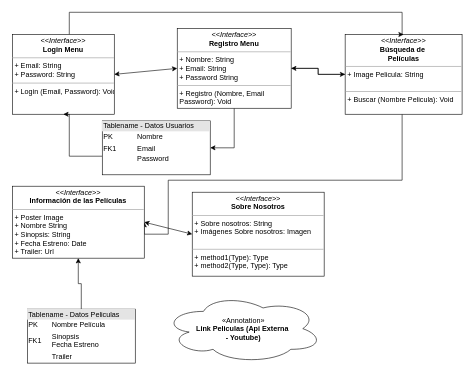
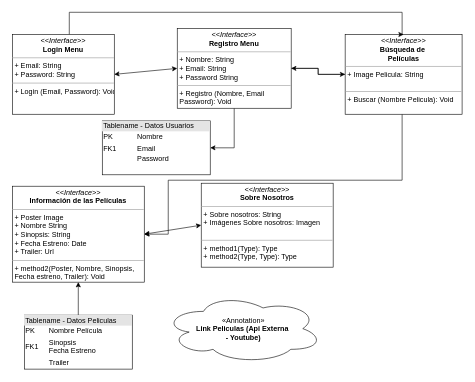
  <mxCell id="0" />
  <mxCell id="1" parent="0" />
  <mxCell id="2" value="" style="edgeStyle=orthogonalEdgeStyle;rounded=0;orthogonalLoop=1;jettySize=auto;html=1;entryX=1;entryY=0.5;entryDx=0;entryDy=0;" parent="1" source="4" target="10" edge="1"><mxGeometry relative="1" as="geometry"><Array as="points"><mxPoint x="670" y="300" /><mxPoint x="280" y="300" /><mxPoint x="280" y="390" /></Array></mxGeometry></mxCell>
  <mxCell id="3" style="edgeStyle=orthogonalEdgeStyle;rounded=0;orthogonalLoop=1;jettySize=auto;html=1;entryX=1;entryY=0.5;entryDx=0;entryDy=0;" parent="1" source="4" target="7" edge="1"><mxGeometry relative="1" as="geometry" /></mxCell>
  <mxCell id="4" value="&lt;p style=&quot;margin: 0px ; margin-top: 4px ; text-align: center&quot;&gt;&lt;i&gt;&amp;lt;&amp;lt;Interface&amp;gt;&amp;gt;&lt;/i&gt;&lt;br&gt;&lt;b&gt;Búsqueda&amp;nbsp;de&amp;nbsp;&lt;/b&gt;&lt;/p&gt;&lt;div style=&quot;text-align: center&quot;&gt;&lt;span&gt;&lt;b&gt;Películas&lt;/b&gt;&lt;/span&gt;&lt;/div&gt;&lt;hr size=&quot;1&quot;&gt;&lt;p style=&quot;margin: 0px ; margin-left: 4px&quot;&gt;+ Image Pelicula: String&lt;br&gt;&lt;br&gt;&lt;/p&gt;&lt;hr size=&quot;1&quot;&gt;&lt;p style=&quot;margin: 0px ; margin-left: 4px&quot;&gt;+ Buscar (Nombre Pelicula): Void&lt;br&gt;&lt;br&gt;&lt;/p&gt;" style="verticalAlign=top;align=left;overflow=fill;fontSize=12;fontFamily=Helvetica;html=1;rounded=0;shadow=0;comic=0;labelBackgroundColor=none;strokeWidth=1" parent="1" vertex="1"><mxGeometry x="575" y="57" width="195" height="133" as="geometry" /></mxCell>
  <mxCell id="5" style="edgeStyle=orthogonalEdgeStyle;rounded=0;orthogonalLoop=1;jettySize=auto;html=1;entryX=1;entryY=0.5;entryDx=0;entryDy=0;" parent="1" source="7" target="17" edge="1"><mxGeometry relative="1" as="geometry" /></mxCell>
  <mxCell id="6" style="edgeStyle=orthogonalEdgeStyle;rounded=0;orthogonalLoop=1;jettySize=auto;html=1;" parent="1" source="7" target="4" edge="1"><mxGeometry relative="1" as="geometry" /></mxCell>
  <mxCell id="7" value="&lt;p style=&quot;margin: 0px ; margin-top: 4px ; text-align: center&quot;&gt;&lt;i&gt;&amp;lt;&amp;lt;Interface&amp;gt;&amp;gt;&lt;/i&gt;&lt;br&gt;&lt;b&gt;Registro Menu&lt;/b&gt;&lt;/p&gt;&lt;hr size=&quot;1&quot;&gt;&lt;p style=&quot;margin: 0px ; margin-left: 4px&quot;&gt;+ Nombre: String&lt;br&gt;+ Email: String&lt;/p&gt;&lt;p style=&quot;margin: 0px ; margin-left: 4px&quot;&gt;+ Password String&lt;/p&gt;&lt;hr size=&quot;1&quot;&gt;&lt;p style=&quot;margin: 0px ; margin-left: 4px&quot;&gt;+ Registro (Nombre, Email&lt;/p&gt;&lt;p style=&quot;margin: 0px ; margin-left: 4px&quot;&gt;Password): Void&lt;br&gt;&lt;br&gt;&lt;/p&gt;" style="verticalAlign=top;align=left;overflow=fill;fontSize=12;fontFamily=Helvetica;html=1;rounded=0;shadow=0;comic=0;labelBackgroundColor=none;strokeWidth=1" parent="1" vertex="1"><mxGeometry x="295" y="47" width="190" height="133" as="geometry" /></mxCell>
  <mxCell id="8" style="edgeStyle=orthogonalEdgeStyle;rounded=0;orthogonalLoop=1;jettySize=auto;html=1;entryX=0.5;entryY=0;entryDx=0;entryDy=0;" parent="1" source="9" target="4" edge="1"><mxGeometry relative="1" as="geometry"><Array as="points"><mxPoint x="115" y="20" /><mxPoint x="670" y="20" /></Array></mxGeometry></mxCell>
  <mxCell id="9" value="&lt;p style=&quot;margin: 0px ; margin-top: 4px ; text-align: center&quot;&gt;&lt;i&gt;&amp;lt;&amp;lt;Interface&amp;gt;&amp;gt;&lt;/i&gt;&lt;br&gt;&lt;b&gt;Login Menu&lt;/b&gt;&lt;/p&gt;&lt;hr size=&quot;1&quot;&gt;&lt;p style=&quot;margin: 0px ; margin-left: 4px&quot;&gt;+ Email: String&lt;br&gt;+ Password: String&lt;/p&gt;&lt;hr size=&quot;1&quot;&gt;&lt;p style=&quot;margin: 0px ; margin-left: 4px&quot;&gt;+ Login (Email, Password): Void&lt;br&gt;&lt;br&gt;&lt;/p&gt;" style="verticalAlign=top;align=left;overflow=fill;fontSize=12;fontFamily=Helvetica;html=1;rounded=0;shadow=0;comic=0;labelBackgroundColor=none;strokeWidth=1" parent="1" vertex="1"><mxGeometry x="20" y="57" width="170" height="133" as="geometry" /></mxCell>
- <mxCell id="10" value="&lt;p style=&quot;margin: 0px ; margin-top: 4px ; text-align: center&quot;&gt;&lt;i&gt;&amp;lt;&amp;lt;Interface&amp;gt;&amp;gt;&lt;/i&gt;&lt;br&gt;&lt;b&gt;Información&amp;nbsp;de las&amp;nbsp;Películas&lt;/b&gt;&lt;span style=&quot;font-weight: bold&quot;&gt;&#09;&lt;/span&gt;&lt;/p&gt;&lt;hr size=&quot;1&quot;&gt;&lt;p style=&quot;margin: 0px ; margin-left: 4px&quot;&gt;+ Poster Image&lt;br&gt;&lt;/p&gt;&lt;p style=&quot;margin: 0px ; margin-left: 4px&quot;&gt;+ Nombre String&lt;br&gt;+ Sinopsis: String&lt;/p&gt;&lt;p style=&quot;margin: 0px ; margin-left: 4px&quot;&gt;+ Fecha Estreno: Date&lt;/p&gt;&lt;p style=&quot;margin: 0px 0px 0px 4px&quot;&gt;+ Trailer: Url&lt;/p&gt;&lt;hr size=&quot;1&quot;&gt;&lt;p style=&quot;margin: 0px ; margin-left: 4px&quot;&gt;+ method2(Poster, Nombre, Sinopsis,&lt;/p&gt;&lt;p style=&quot;margin: 0px ; margin-left: 4px&quot;&gt;Fecha estreno, Trailer): Void&lt;/p&gt;" style="verticalAlign=top;align=left;overflow=fill;fontSize=12;fontFamily=Helvetica;html=1;rounded=0;shadow=0;comic=0;labelBackgroundColor=none;strokeWidth=1" parent="1" vertex="1"><mxGeometry x="20" y="310" width="220" height="120" as="geometry" /></mxCell>
- <mxCell id="11" value="&lt;p style=&quot;margin: 0px ; margin-top: 4px ; text-align: center&quot;&gt;&lt;i&gt;&amp;lt;&amp;lt;Interface&amp;gt;&amp;gt;&lt;/i&gt;&lt;br&gt;&lt;b&gt;Sobre Nosotros&lt;/b&gt;&lt;/p&gt;&lt;hr size=&quot;1&quot;&gt;&lt;p style=&quot;margin: 0px ; margin-left: 4px&quot;&gt;+ Sobre nosotros: String&lt;/p&gt;&lt;p style=&quot;margin: 0px ; margin-left: 4px&quot;&gt;+ Imágenes Sobre nosotros: Imagen&lt;br&gt;&lt;/p&gt;&lt;br&gt;&lt;hr size=&quot;1&quot;&gt;&lt;p style=&quot;margin: 0px ; margin-left: 4px&quot;&gt;+ method1(Type): Type&lt;br&gt;+ method2(Type, Type): Type&lt;/p&gt;" style="verticalAlign=top;align=left;overflow=fill;fontSize=12;fontFamily=Helvetica;html=1;rounded=0;shadow=0;comic=0;labelBackgroundColor=none;strokeWidth=1" parent="1" vertex="1"><mxGeometry x="320" y="320" width="220" height="140" as="geometry" /></mxCell>
+ <mxCell id="10" value="&lt;p style=&quot;margin: 0px ; margin-top: 4px ; text-align: center&quot;&gt;&lt;i&gt;&amp;lt;&amp;lt;Interface&amp;gt;&amp;gt;&lt;/i&gt;&lt;br&gt;&lt;b&gt;Información&amp;nbsp;de las&amp;nbsp;Películas&lt;/b&gt;&lt;span style=&quot;font-weight: bold&quot;&gt;&#09;&lt;/span&gt;&lt;/p&gt;&lt;hr size=&quot;1&quot;&gt;&lt;p style=&quot;margin: 0px ; margin-left: 4px&quot;&gt;+ Poster Image&lt;br&gt;&lt;/p&gt;&lt;p style=&quot;margin: 0px ; margin-left: 4px&quot;&gt;+ Nombre String&lt;br&gt;+ Sinopsis: String&lt;/p&gt;&lt;p style=&quot;margin: 0px ; margin-left: 4px&quot;&gt;+ Fecha Estreno: Date&lt;/p&gt;&lt;p style=&quot;margin: 0px 0px 0px 4px&quot;&gt;+ Trailer: Url&lt;/p&gt;&lt;hr size=&quot;1&quot;&gt;&lt;p style=&quot;margin: 0px ; margin-left: 4px&quot;&gt;+ method2(Poster, Nombre, Sinopsis,&lt;/p&gt;&lt;p style=&quot;margin: 0px ; margin-left: 4px&quot;&gt;Fecha estreno, Trailer): Void&lt;/p&gt;" style="verticalAlign=top;align=left;overflow=fill;fontSize=12;fontFamily=Helvetica;html=1;rounded=0;shadow=0;comic=0;labelBackgroundColor=none;strokeWidth=1" parent="1" vertex="1"><mxGeometry x="20" y="310" width="220" height="160" as="geometry" /></mxCell>
+ <mxCell id="11" value="&lt;p style=&quot;margin: 0px ; margin-top: 4px ; text-align: center&quot;&gt;&lt;i&gt;&amp;lt;&amp;lt;Interface&amp;gt;&amp;gt;&lt;/i&gt;&lt;br&gt;&lt;b&gt;Sobre Nosotros&lt;/b&gt;&lt;/p&gt;&lt;hr size=&quot;1&quot;&gt;&lt;p style=&quot;margin: 0px ; margin-left: 4px&quot;&gt;+ Sobre nosotros: String&lt;/p&gt;&lt;p style=&quot;margin: 0px ; margin-left: 4px&quot;&gt;+ Imágenes Sobre nosotros: Imagen&lt;br&gt;&lt;/p&gt;&lt;br&gt;&lt;hr size=&quot;1&quot;&gt;&lt;p style=&quot;margin: 0px ; margin-left: 4px&quot;&gt;+ method1(Type): Type&lt;br&gt;+ method2(Type, Type): Type&lt;/p&gt;" style="verticalAlign=top;align=left;overflow=fill;fontSize=12;fontFamily=Helvetica;html=1;rounded=0;shadow=0;comic=0;labelBackgroundColor=none;strokeWidth=1" parent="1" vertex="1"><mxGeometry x="335" y="305" width="220" height="140" as="geometry" /></mxCell>
  <mxCell id="12" value="" style="endArrow=classic;startArrow=classic;html=1;exitX=1;exitY=0.5;exitDx=0;exitDy=0;entryX=0;entryY=0.5;entryDx=0;entryDy=0;" parent="1" source="9" target="7" edge="1"><mxGeometry width="50" height="50" relative="1" as="geometry"><mxPoint x="230" y="130" as="sourcePoint" /><mxPoint x="280" y="80" as="targetPoint" /></mxGeometry></mxCell>
  <mxCell id="13" value="" style="endArrow=classic;startArrow=classic;html=1;exitX=1;exitY=0.5;exitDx=0;exitDy=0;entryX=0;entryY=0.5;entryDx=0;entryDy=0;" parent="1" source="10" target="11" edge="1"><mxGeometry width="50" height="50" relative="1" as="geometry"><mxPoint x="230" y="310" as="sourcePoint" /><mxPoint x="280" y="260" as="targetPoint" /></mxGeometry></mxCell>
  <mxCell id="14" style="edgeStyle=orthogonalEdgeStyle;rounded=0;orthogonalLoop=1;jettySize=auto;html=1;entryX=0.5;entryY=1;entryDx=0;entryDy=0;" parent="1" source="15" target="10" edge="1"><mxGeometry relative="1" as="geometry" /></mxCell>
- <mxCell id="15" value="&lt;div style=&quot;box-sizing: border-box ; width: 100% ; background: #e4e4e4 ; padding: 2px&quot;&gt;Tablename - Datos Peliculas&lt;/div&gt;&lt;table style=&quot;width: 100% ; font-size: 1em&quot; cellpadding=&quot;2&quot; cellspacing=&quot;0&quot;&gt;&lt;tbody&gt;&lt;tr&gt;&lt;td&gt;PK&lt;/td&gt;&lt;td&gt;Nombre Película&lt;/td&gt;&lt;/tr&gt;&lt;tr&gt;&lt;td&gt;FK1&lt;/td&gt;&lt;td&gt;Sinopsis&lt;br&gt;Fecha Estreno&lt;/td&gt;&lt;/tr&gt;&lt;tr&gt;&lt;td&gt;&lt;/td&gt;&lt;td&gt;Trailer&lt;/td&gt;&lt;/tr&gt;&lt;/tbody&gt;&lt;/table&gt;" style="verticalAlign=top;align=left;overflow=fill;html=1;" parent="1" vertex="1"><mxGeometry x="45" y="515" width="180" height="90" as="geometry" /></mxCell>
- <mxCell id="16" style="edgeStyle=orthogonalEdgeStyle;rounded=0;orthogonalLoop=1;jettySize=auto;html=1;entryX=0.5;entryY=1;entryDx=0;entryDy=0;" parent="1" source="17" target="9" edge="1"><mxGeometry relative="1" as="geometry"><Array as="points"><mxPoint x="115" y="260" /></Array></mxGeometry></mxCell>
+ <mxCell id="15" value="&lt;div style=&quot;box-sizing: border-box ; width: 100% ; background: #e4e4e4 ; padding: 2px&quot;&gt;Tablename - Datos Peliculas&lt;/div&gt;&lt;table style=&quot;width: 100% ; font-size: 1em&quot; cellpadding=&quot;2&quot; cellspacing=&quot;0&quot;&gt;&lt;tbody&gt;&lt;tr&gt;&lt;td&gt;PK&lt;/td&gt;&lt;td&gt;Nombre Película&lt;/td&gt;&lt;/tr&gt;&lt;tr&gt;&lt;td&gt;FK1&lt;/td&gt;&lt;td&gt;Sinopsis&lt;br&gt;Fecha Estreno&lt;/td&gt;&lt;/tr&gt;&lt;tr&gt;&lt;td&gt;&lt;/td&gt;&lt;td&gt;Trailer&lt;/td&gt;&lt;/tr&gt;&lt;/tbody&gt;&lt;/table&gt;" style="verticalAlign=top;align=left;overflow=fill;html=1;" parent="1" vertex="1"><mxGeometry x="40" y="525" width="180" height="90" as="geometry" /></mxCell>
  <mxCell id="17" value="&lt;div style=&quot;box-sizing: border-box ; width: 100% ; background: #e4e4e4 ; padding: 2px&quot;&gt;Tablename - Datos Usuarios&lt;/div&gt;&lt;table style=&quot;width: 100% ; font-size: 1em&quot; cellpadding=&quot;2&quot; cellspacing=&quot;0&quot;&gt;&lt;tbody&gt;&lt;tr&gt;&lt;td&gt;PK&lt;/td&gt;&lt;td&gt;Nombre&lt;/td&gt;&lt;/tr&gt;&lt;tr&gt;&lt;td&gt;FK1&lt;/td&gt;&lt;td&gt;Email&lt;/td&gt;&lt;/tr&gt;&lt;tr&gt;&lt;td&gt;&lt;/td&gt;&lt;td&gt;Password&lt;/td&gt;&lt;/tr&gt;&lt;/tbody&gt;&lt;/table&gt;" style="verticalAlign=top;align=left;overflow=fill;html=1;" parent="1" vertex="1"><mxGeometry x="170" y="201" width="180" height="90" as="geometry" /></mxCell>
  <mxCell id="18" value="«Annotation»&lt;br&gt;&lt;b&gt;Link Peliculas (Api Externa&amp;nbsp;&lt;br&gt;- Youtube)&lt;/b&gt;" style="ellipse;shape=cloud;whiteSpace=wrap;html=1;" parent="1" vertex="1"><mxGeometry x="272.5" y="490" width="265" height="115" as="geometry" /></mxCell>
